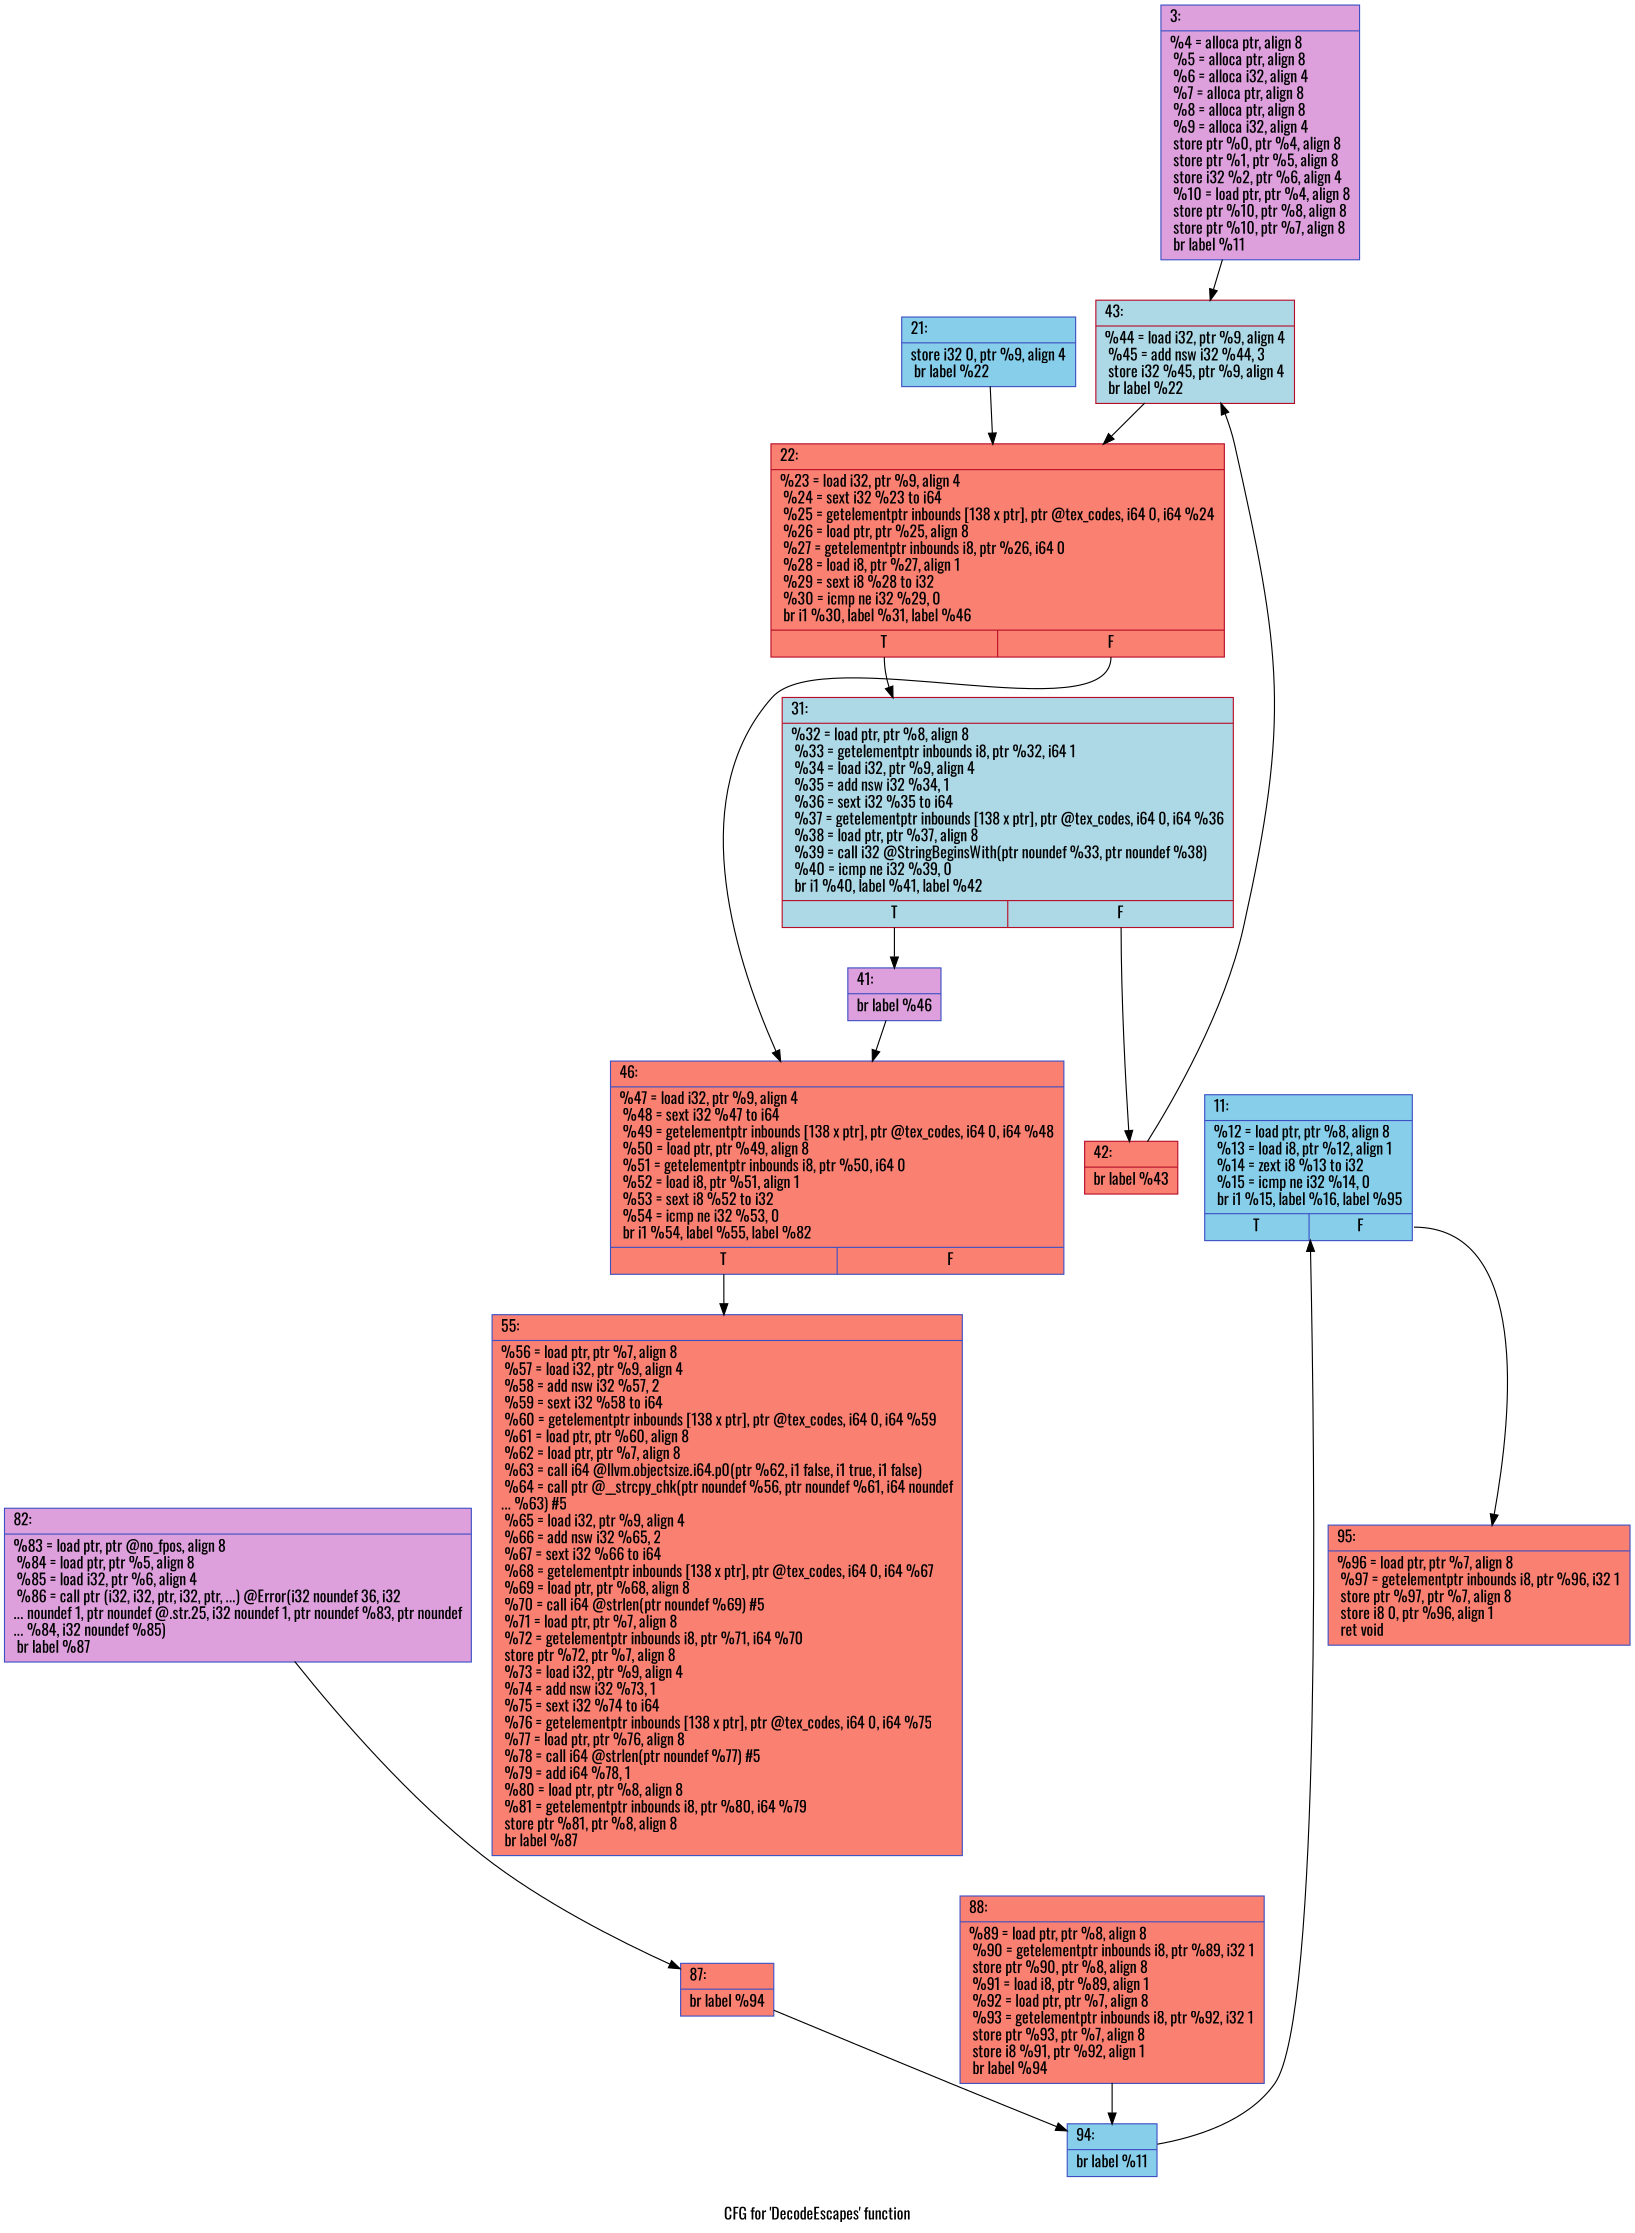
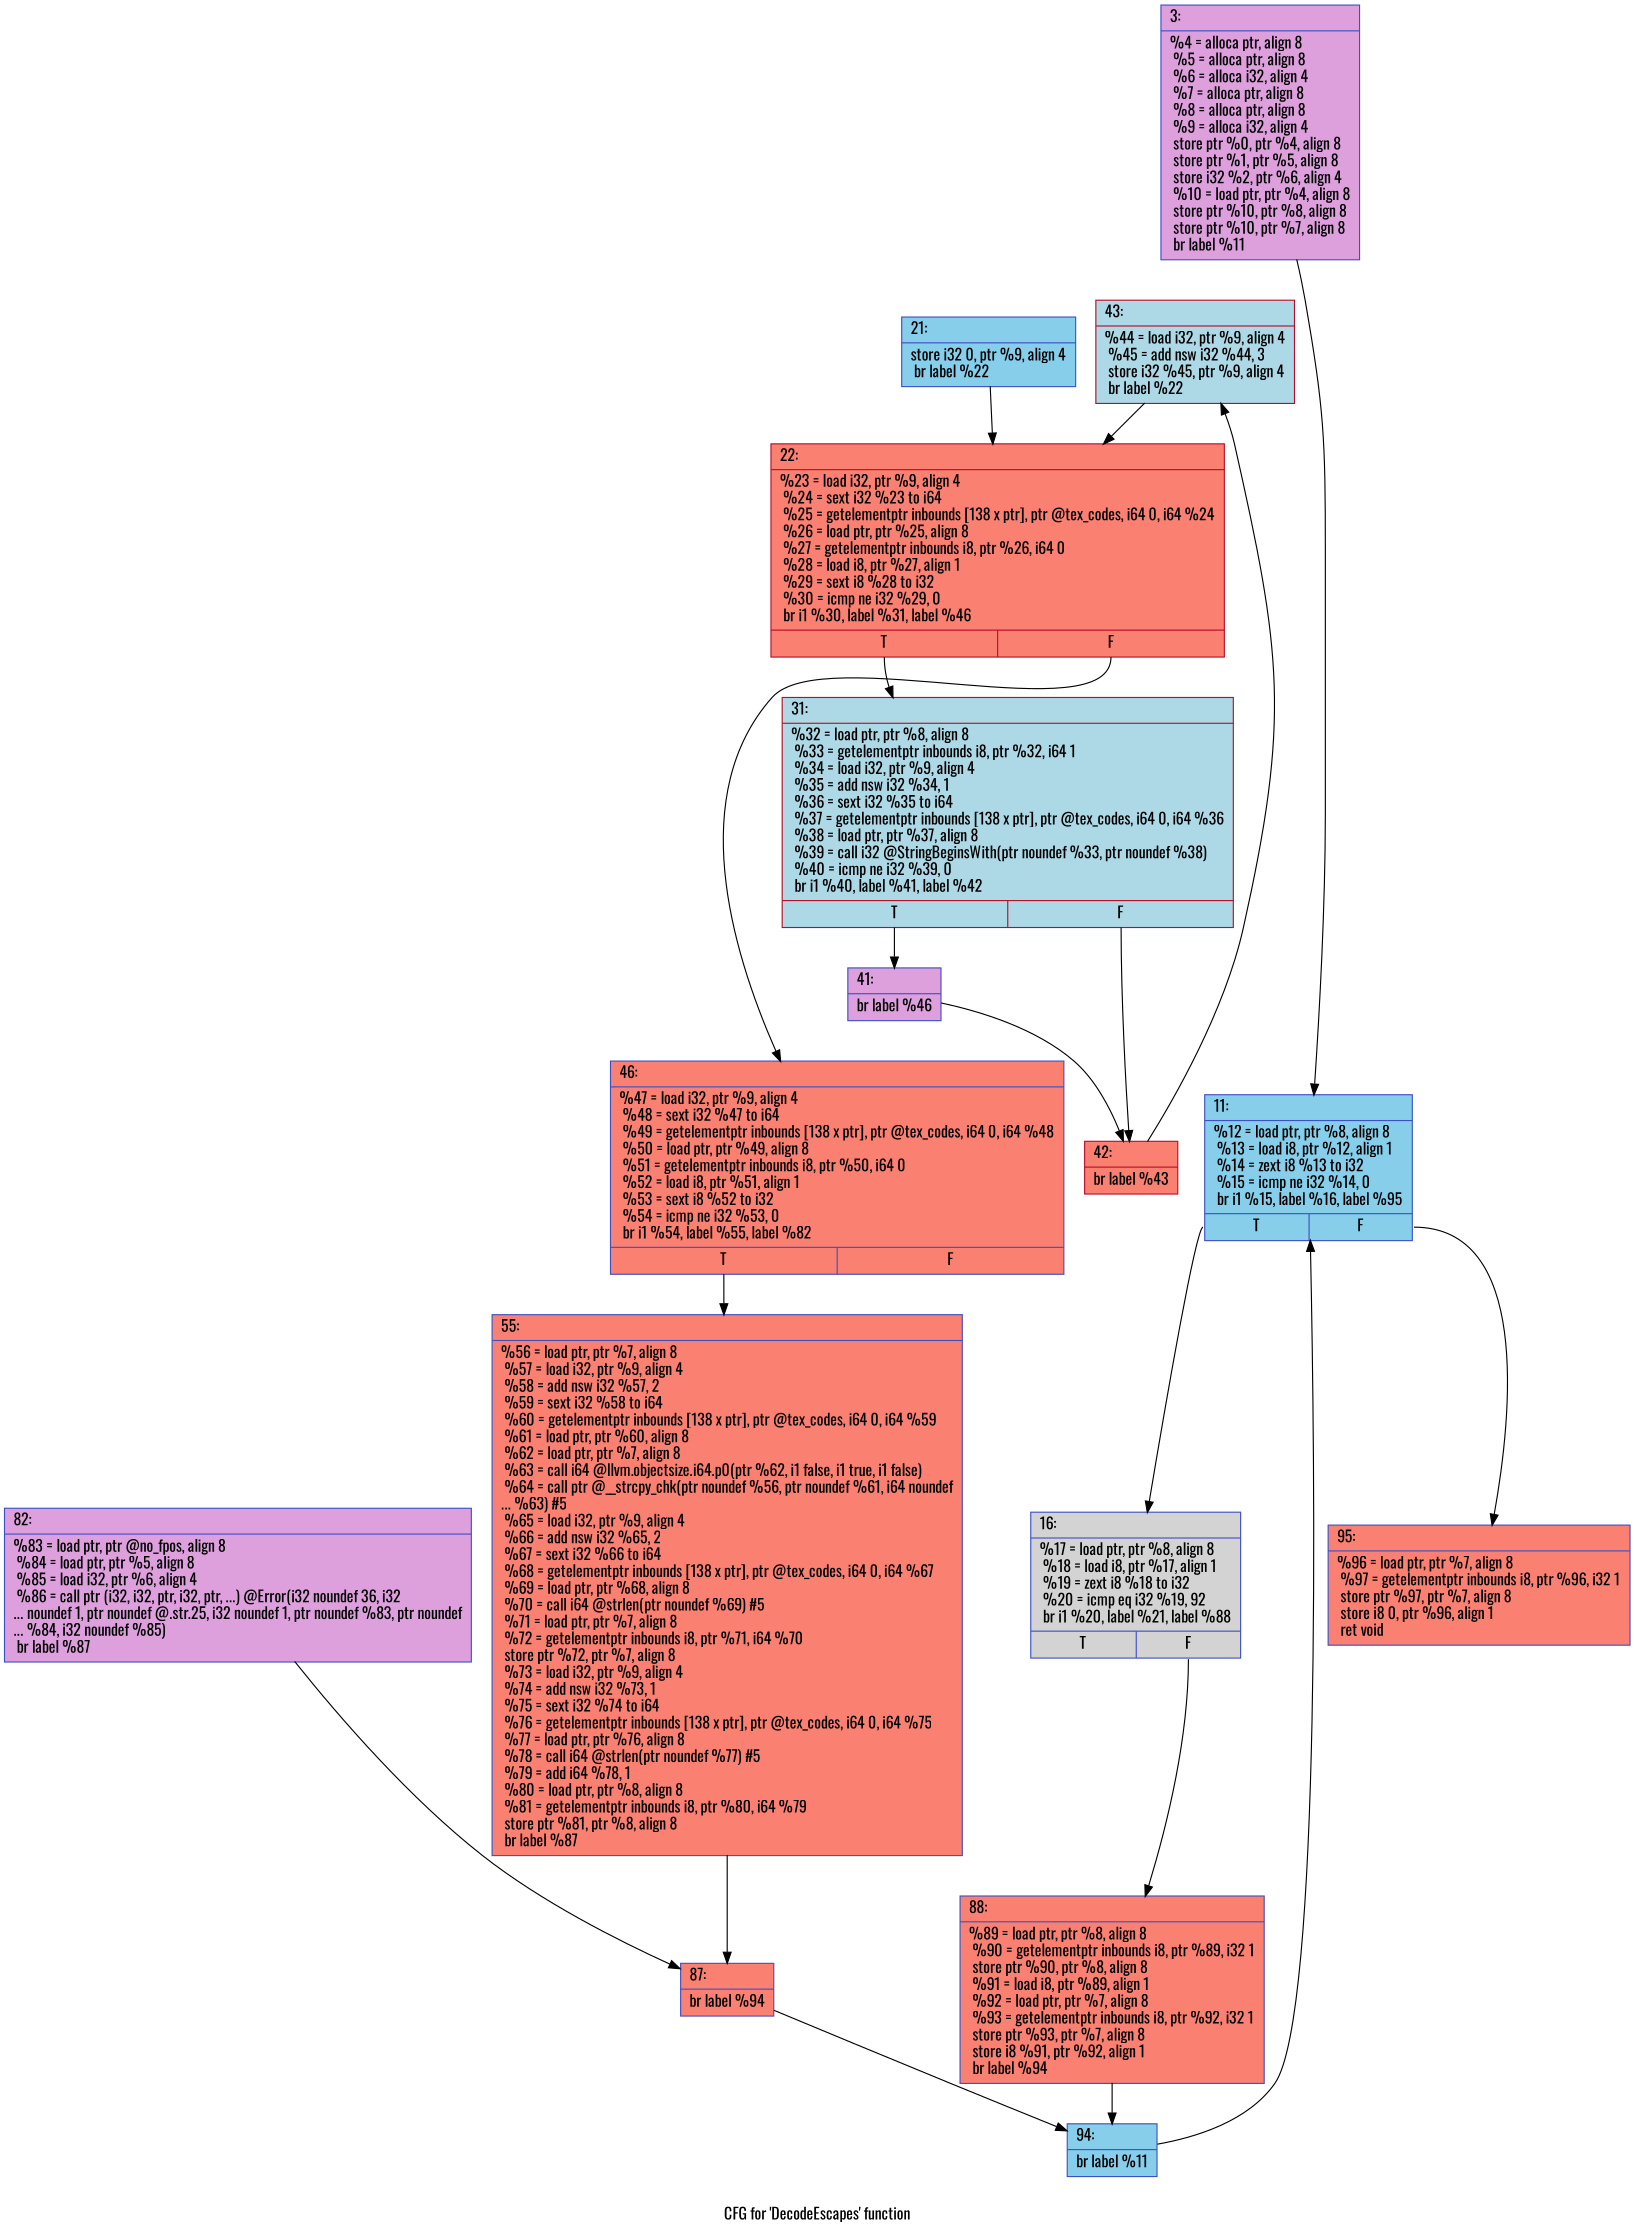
  digraph {
    fontname=Oswald
    label="CFG for 'DecodeEscapes' function"
    node [color="#3d50c3ff" fillcolor=salmon fontname=Oswald shape=record style=filled]
    edge [fontname=Oswald]
    n1 [fillcolor=plum label="{3:\l|  %4 = alloca ptr, align 8\l  %5 = alloca ptr, align 8\l  %6 = alloca i32, align 4\l  %7 = alloca ptr, align 8\l  %8 = alloca ptr, align 8\l  %9 = alloca i32, align 4\l  store ptr %0, ptr %4, align 8\l  store ptr %1, ptr %5, align 8\l  store i32 %2, ptr %6, align 4\l  %10 = load ptr, ptr %4, align 8\l  store ptr %10, ptr %8, align 8\l  store ptr %10, ptr %7, align 8\l  br label %11\l}"]
    n2 [fillcolor=skyblue label="{11:\l|  %12 = load ptr, ptr %8, align 8\l  %13 = load i8, ptr %12, align 1\l  %14 = zext i8 %13 to i32\l  %15 = icmp ne i32 %14, 0\l  br i1 %15, label %16, label %95\l|{<s0>T|<s1>F}}"]
+   n3 [fillcolor=lightgrey label="{16:\l|  %17 = load ptr, ptr %8, align 8\l  %18 = load i8, ptr %17, align 1\l  %19 = zext i8 %18 to i32\l  %20 = icmp eq i32 %19, 92\l  br i1 %20, label %21, label %88\l|{<s0>T|<s1>F}}"]
    n4 [label="{95:\l|  %96 = load ptr, ptr %7, align 8\l  %97 = getelementptr inbounds i8, ptr %96, i32 1\l  store ptr %97, ptr %7, align 8\l  store i8 0, ptr %96, align 1\l  ret void\l}"]
    n5 [label="{88:\l|  %89 = load ptr, ptr %8, align 8\l  %90 = getelementptr inbounds i8, ptr %89, i32 1\l  store ptr %90, ptr %8, align 8\l  %91 = load i8, ptr %89, align 1\l  %92 = load ptr, ptr %7, align 8\l  %93 = getelementptr inbounds i8, ptr %92, i32 1\l  store ptr %93, ptr %7, align 8\l  store i8 %91, ptr %92, align 1\l  br label %94\l}"]
    n6 [fillcolor=skyblue label="{21:\l|  store i32 0, ptr %9, align 4\l  br label %22\l}"]
    n7 [color="#b70d28ff" label="{22:\l|  %23 = load i32, ptr %9, align 4\l  %24 = sext i32 %23 to i64\l  %25 = getelementptr inbounds [138 x ptr], ptr @tex_codes, i64 0, i64 %24\l  %26 = load ptr, ptr %25, align 8\l  %27 = getelementptr inbounds i8, ptr %26, i64 0\l  %28 = load i8, ptr %27, align 1\l  %29 = sext i8 %28 to i32\l  %30 = icmp ne i32 %29, 0\l  br i1 %30, label %31, label %46\l|{<s0>T|<s1>F}}"]
    n8 [fillcolor=skyblue label="{94:\l|  br label %11\l}"]
    n9 [color="#b70d28ff" fillcolor=lightblue label="{31:\l|  %32 = load ptr, ptr %8, align 8\l  %33 = getelementptr inbounds i8, ptr %32, i64 1\l  %34 = load i32, ptr %9, align 4\l  %35 = add nsw i32 %34, 1\l  %36 = sext i32 %35 to i64\l  %37 = getelementptr inbounds [138 x ptr], ptr @tex_codes, i64 0, i64 %36\l  %38 = load ptr, ptr %37, align 8\l  %39 = call i32 @StringBeginsWith(ptr noundef %33, ptr noundef %38)\l  %40 = icmp ne i32 %39, 0\l  br i1 %40, label %41, label %42\l|{<s0>T|<s1>F}}"]
    n10 [label="{46:\l|  %47 = load i32, ptr %9, align 4\l  %48 = sext i32 %47 to i64\l  %49 = getelementptr inbounds [138 x ptr], ptr @tex_codes, i64 0, i64 %48\l  %50 = load ptr, ptr %49, align 8\l  %51 = getelementptr inbounds i8, ptr %50, i64 0\l  %52 = load i8, ptr %51, align 1\l  %53 = sext i8 %52 to i32\l  %54 = icmp ne i32 %53, 0\l  br i1 %54, label %55, label %82\l|{<s0>T|<s1>F}}"]
    n11 [fillcolor=plum label="{41:\l|  br label %46\l}"]
    n12 [color="#b70d28ff" label="{42:\l|  br label %43\l}"]
    n13 [label="{55:\l|  %56 = load ptr, ptr %7, align 8\l  %57 = load i32, ptr %9, align 4\l  %58 = add nsw i32 %57, 2\l  %59 = sext i32 %58 to i64\l  %60 = getelementptr inbounds [138 x ptr], ptr @tex_codes, i64 0, i64 %59\l  %61 = load ptr, ptr %60, align 8\l  %62 = load ptr, ptr %7, align 8\l  %63 = call i64 @llvm.objectsize.i64.p0(ptr %62, i1 false, i1 true, i1 false)\l  %64 = call ptr @__strcpy_chk(ptr noundef %56, ptr noundef %61, i64 noundef\l... %63) #5\l  %65 = load i32, ptr %9, align 4\l  %66 = add nsw i32 %65, 2\l  %67 = sext i32 %66 to i64\l  %68 = getelementptr inbounds [138 x ptr], ptr @tex_codes, i64 0, i64 %67\l  %69 = load ptr, ptr %68, align 8\l  %70 = call i64 @strlen(ptr noundef %69) #5\l  %71 = load ptr, ptr %7, align 8\l  %72 = getelementptr inbounds i8, ptr %71, i64 %70\l  store ptr %72, ptr %7, align 8\l  %73 = load i32, ptr %9, align 4\l  %74 = add nsw i32 %73, 1\l  %75 = sext i32 %74 to i64\l  %76 = getelementptr inbounds [138 x ptr], ptr @tex_codes, i64 0, i64 %75\l  %77 = load ptr, ptr %76, align 8\l  %78 = call i64 @strlen(ptr noundef %77) #5\l  %79 = add i64 %78, 1\l  %80 = load ptr, ptr %8, align 8\l  %81 = getelementptr inbounds i8, ptr %80, i64 %79\l  store ptr %81, ptr %8, align 8\l  br label %87\l}"]
    n14 [color="#b70d28ff" fillcolor=lightblue label="{43:\l|  %44 = load i32, ptr %9, align 4\l  %45 = add nsw i32 %44, 3\l  store i32 %45, ptr %9, align 4\l  br label %22\l}"]
    n15 [label="{87:\l|  br label %94\l}"]
    n16 [fillcolor=plum label="{82:\l|  %83 = load ptr, ptr @no_fpos, align 8\l  %84 = load ptr, ptr %5, align 8\l  %85 = load i32, ptr %6, align 4\l  %86 = call ptr (i32, i32, ptr, i32, ptr, ...) @Error(i32 noundef 36, i32\l... noundef 1, ptr noundef @.str.25, i32 noundef 1, ptr noundef %83, ptr noundef\l... %84, i32 noundef %85)\l  br label %87\l}"]
-   n1 -> n14
+   n1 -> n2
+   n2 -> n3 [tailport=s0]
    n2 -> n4 [tailport=s1]
+   n3 -> n5 [tailport=s1]
    n5 -> n8
    n6 -> n7
    n7 -> n9 [tailport=s0]
    n7 -> n10 [tailport=s1]
    n8 -> n2
    n9 -> n11 [tailport=s0]
    n9 -> n12 [tailport=s1]
    n10 -> n13 [tailport=s0]
-   n11 -> n10
+   n11 -> n12
    n12 -> n14
+   n13 -> n15
    n14 -> n7
    n15 -> n8
    n16 -> n15
  }
